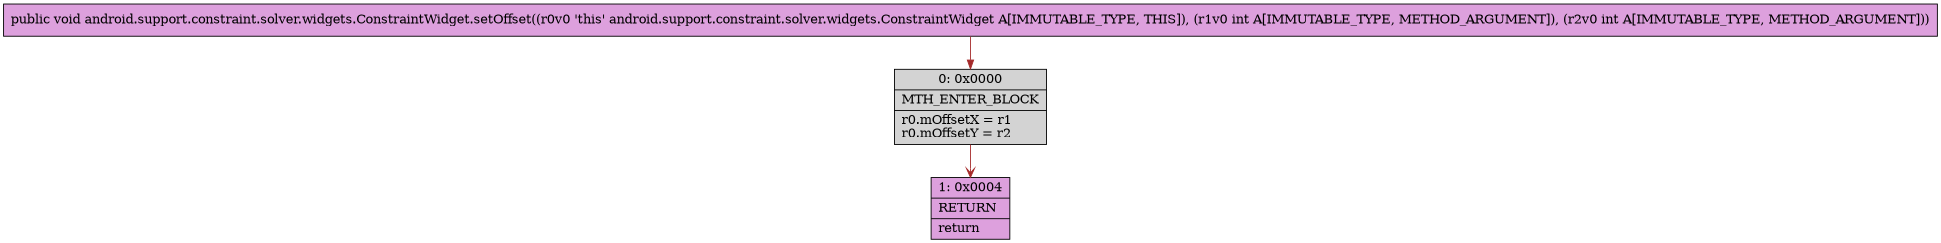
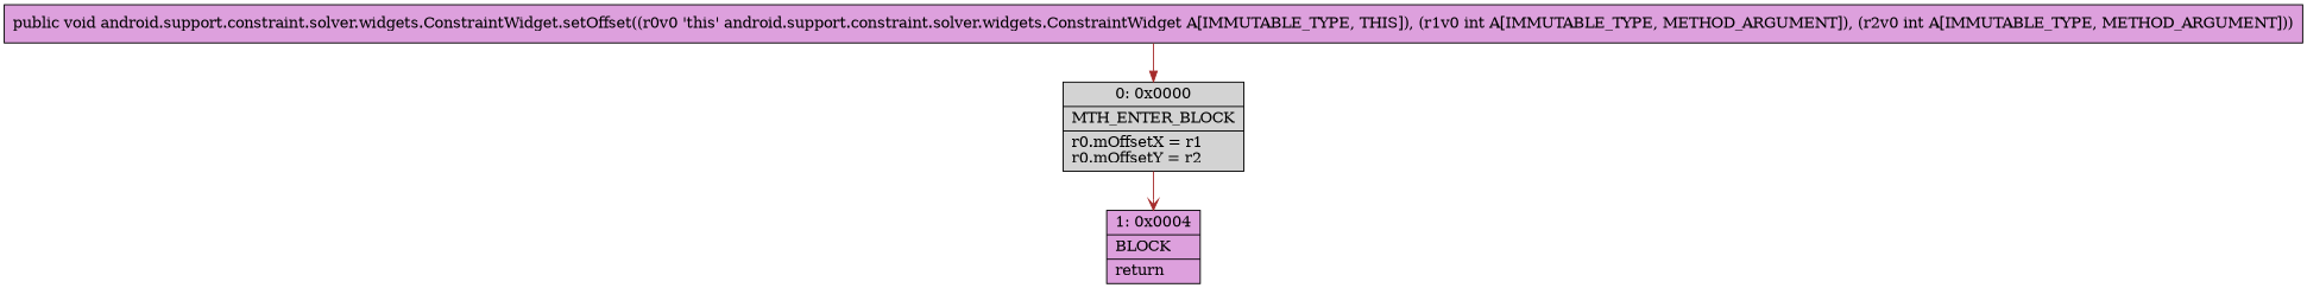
  digraph {
    node [shape=record style=filled fillcolor=plum]
    edge [color=brown]
    n1 [label="{0\:\ 0x0000|MTH_ENTER_BLOCK\l|r0.mOffsetX = r1\lr0.mOffsetY = r2\l}" fillcolor=lightgrey]
-   n2 [label="{1\:\ 0x0004|RETURN\l|return\l}"]
+   n2 [label="{1\:\ 0x0004|BLOCK\l|return\l}"]
    n3 [label="{public void android.support.constraint.solver.widgets.ConstraintWidget.setOffset((r0v0 'this' android.support.constraint.solver.widgets.ConstraintWidget A[IMMUTABLE_TYPE, THIS]), (r1v0 int A[IMMUTABLE_TYPE, METHOD_ARGUMENT]), (r2v0 int A[IMMUTABLE_TYPE, METHOD_ARGUMENT])) }"]
    n1 -> n2 [arrowhead=vee]
    n3 -> n1 [arrowhead=normal]
  }
